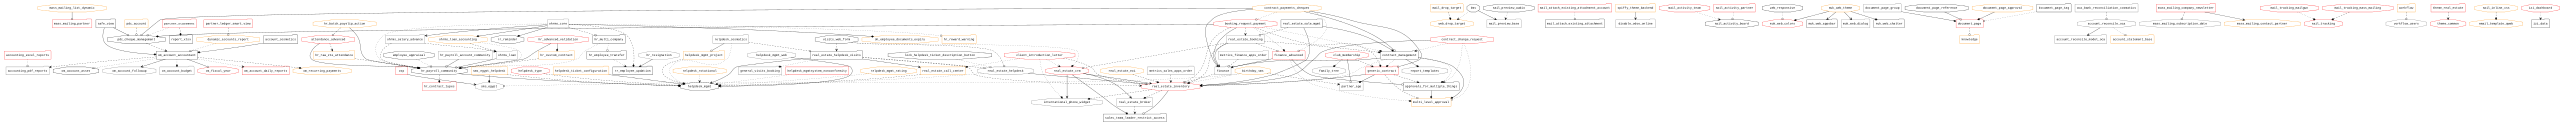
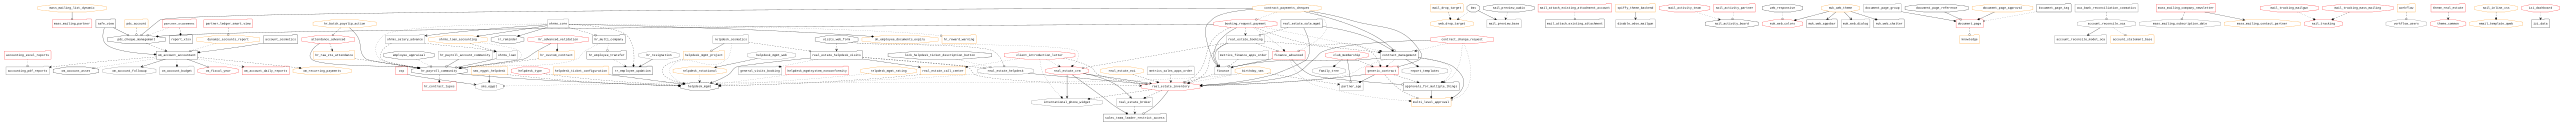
  digraph {
    fontname="Liberation Mono"
    node [color=red fontname="Liberation Mono" shape=folder]
    edge [arrowhead=odot fontname="Liberation Mono" style=solid]
    mass_mailing_list_dynamic [color=darkorange shape=octagon]
    mass_mailing_partner
    pdc_cheque_management [color=black shape=octagon]
    om_account_accountant [color=black]
    om_account_daily_reports
    om_recurring_payments [color=darkorange shape=octagon]
    accounting_pdf_reports [color=gray40]
    om_account_asset [color=black shape=octagon]
    om_account_followup [color=gray40 shape=octagon]
    om_account_budget [color=gray40]
    om_fiscal_year [shape=octagon]
    mail_drop_target [color=darkorange]
    web_drop_target [color=darkorange shape=octagon]
    helpdesk_rotational [color=darkorange shape=octagon]
    helpdesk_mgmt [color=black shape=octagon]
    hr_custom_contract [color=darkorange]
    hr_payroll_community [color=black shape=octagon]
    hr_contract_types
    sms_egypt [color=gray40 shape=octagon]
    otp
    mail_attach_existing_attachment [color=black]
    mail_attach_existing_attachment_account
    hr_payroll_account_community [color=gray40]
    mail_preview_audio [color=black shape=octagon]
    mail_preview_base [color=gray40]
    helpdesk_mgmtsystem_nonconformity
    spiffy_theme_backend [color=darkorange]
-   disable_odoo_online [color=gray40]
+   disable_odoo_online [color=gray40 label=disable_odoo_mailgun]
    mail_activity_team [shape=octagon]
    mail_activity_board [color=black shape=octagon]
    hr_advanced_validation [shape=octagon]
    attendance_advanced [shape=octagon]
    hr_raw_zte_attendance [color=darkorange]
    web_responsive [color=black shape=octagon]
    muk_web_colors [shape=octagon]
    client_introduction_letter [shape=octagon]
    international_phone_widget [color=gray40 shape=octagon]
    real_estate_crm [shape=octagon]
    real_estate_inventory [shape=octagon]
    real_estate_call_center [color=darkorange]
    sales_team_leader_restrict_access [color=black]
    real_estate_broker [color=gray40]
    sms_egypt_helpdesk [color=darkorange]
    approvals_for_multiple_things [color=black]
    multi_level_approval [color=darkorange]
    metrics_finance_apps_order [color=gray40]
    finance [color=gray40]
    account_cosmetics [color=black]
    real_estate_eoi [color=darkorange shape=octagon]
    ohrms_loan_accounting [color=darkorange shape=octagon]
    ohrms_loan [color=gray40]
    helpdesk_mgmt_rating [color=darkorange shape=octagon]
    real_estate_sale_mgmt [color=black]
    contract_management [color=black]
    real_estate_booking [color=gray40]
    report_templates [color=gray40 shape=octagon]
    generic_contract
    finance_advanced
    partner_age [color=gray40]
    document_page_group [color=gray40]
    document_page
    knowledge [color=darkorange]
    birthday_sms [color=darkorange shape=octagon]
    dynamic_accounts_report [color=darkorange shape=octagon]
    safe_view [color=black]
    oca_bank_reconciliation_cosmatics [color=gray40]
    account_reconcile_oca [color=gray40 shape=octagon]
    account_reconcile_model_oca [color=gray40]
    account_statement_base [color=darkorange]
    mass_mailing_subscription_date [color=gray40 shape=octagon]
    mass_mailing_company_newsletter
    mass_mailing_contact_partner [color=darkorange shape=octagon]
    mail_tracking_mailgun [shape=octagon]
    mail_tracking [shape=octagon]
    hr_employee_transfer [color=black]
    hr_employee_updation [color=black]
    ohrms_core [color=gray40]
    hr_multi_company [color=black]
    oh_employee_documents_expiry [color=darkorange shape=octagon]
    hr_reward_warning [color=darkorange]
    hr_reminder [color=black shape=octagon]
    ohrms_salary_advance [color=gray40]
    helpdesk_cosmatics [color=gray40]
    real_estate_helpdesk_visits [color=black]
    helpdesk_mgmt_project [color=darkorange]
    general_visits_booking [color=gray40]
    real_estate_helpdesk [color=gray40 shape=octagon]
    helpdesk_type [shape=octagon]
    employee_appraisal [color=black shape=octagon]
    partner_statement
    report_xlsx [color=black]
    dms [color=black shape=octagon]
    booking_request_payment [shape=octagon]
    document_page_reference [color=black shape=octagon]
    document_page_approval [color=darkorange shape=octagon]
    partner_ledger_smart_view
    helpdesk_ticket_configuration [color=darkorange]
    accounting_excel_reports
    pdc_account [color=darkorange]
    club_membership [shape=octagon]
    family_tree [color=gray40 shape=octagon]
    helpdesk_mgmt_web [color=gray40 shape=octagon]
    document_page_tag [color=black]
    mail_activity_partner
    workflow [color=darkorange]
    workflow_users [color=gray40 shape=octagon]
    contract_payments_cheques [color=darkorange shape=octagon]
    theme_common [shape=octagon]
    theme_real_estate
    mail_inline_css [color=darkorange shape=octagon]
    email_template_qweb [color=darkorange shape=octagon]
    contract_change_request [shape=octagon]
    hr_resignation [color=gray40 shape=octagon]
    metrics_sales_apps_order [color=gray40]
    lock_helpdesk_ticket_description_button [color=black shape=octagon]
    izi_dashboard [shape=octagon]
    izi_data [color=black]
    visits_web_form [color=black shape=octagon]
    mail_tracking_mass_mailing [shape=octagon]
    muk_web_theme [color=darkorange shape=octagon]
    muk_web_appsbar [color=black]
    muk_web_dialog [color=gray40]
    muk_web_chatter [color=black]
    hr_batch_payslip_action [color=darkorange shape=octagon]
    mass_mailing_list_dynamic -> mass_mailing_partner
    pdc_cheque_management -> om_account_accountant [arrowhead=vee style=dashed]
    om_account_accountant -> om_account_daily_reports [arrowhead=vee style=dotted]
    om_account_accountant -> om_recurring_payments [arrowhead=diamond style=dashed]
    om_account_accountant -> accounting_pdf_reports [arrowhead=vee style=dashed]
    om_account_accountant -> om_account_asset [style=dotted]
    om_account_accountant -> om_account_followup [arrowhead=vee]
    om_account_accountant -> om_account_budget [arrowhead=diamond style=dotted]
    om_account_accountant -> om_fiscal_year
    mail_drop_target -> web_drop_target [arrowhead=diamond style=dashed]
    helpdesk_rotational -> helpdesk_mgmt [arrowhead=vee style=dotted]
    hr_custom_contract -> hr_payroll_community [arrowhead=vee style=dashed]
    hr_payroll_community -> helpdesk_mgmt [arrowhead=diamond]
    hr_payroll_community -> hr_contract_types [arrowhead=diamond style=dashed]
    otp -> sms_egypt [arrowhead=vee]
    mail_attach_existing_attachment_account -> mail_attach_existing_attachment [style=dotted]
    hr_payroll_account_community -> hr_payroll_community
    mail_preview_audio -> mail_preview_base [arrowhead=vee style=dotted]
    helpdesk_mgmtsystem_nonconformity -> helpdesk_mgmt [arrowhead=diamond style=dotted]
    spiffy_theme_backend -> disable_odoo_online [arrowhead=vee]
    mail_activity_team -> mail_activity_board [arrowhead=vee style=dotted]
    hr_advanced_validation -> hr_custom_contract [arrowhead=diamond]
    hr_advanced_validation -> hr_payroll_community
    attendance_advanced -> hr_payroll_community [arrowhead=diamond]
    attendance_advanced -> hr_raw_zte_attendance [arrowhead=vee style=dashed]
    hr_raw_zte_attendance -> hr_payroll_community [style=dashed]
    web_responsive -> muk_web_colors [style=dotted]
    client_introduction_letter -> international_phone_widget [arrowhead=diamond style=dotted]
    client_introduction_letter -> real_estate_crm [arrowhead=vee style=dotted]
    client_introduction_letter -> real_estate_inventory [style=dashed]
    client_introduction_letter -> real_estate_call_center [arrowhead=diamond style=dotted]
    real_estate_crm -> international_phone_widget [arrowhead=vee]
    real_estate_crm -> real_estate_inventory [arrowhead=vee]
    real_estate_crm -> sales_team_leader_restrict_access [arrowhead=diamond]
    real_estate_crm -> real_estate_broker [arrowhead=vee]
    real_estate_inventory -> international_phone_widget [arrowhead=diamond style=dashed]
    real_estate_inventory -> sales_team_leader_restrict_access
    real_estate_inventory -> real_estate_broker [arrowhead=diamond style=dashed]
    real_estate_call_center -> helpdesk_mgmt [arrowhead=vee style=dashed]
    real_estate_broker -> sales_team_leader_restrict_access [arrowhead=vee style=dashed]
    sms_egypt_helpdesk -> helpdesk_mgmt [arrowhead=vee style=dashed]
    sms_egypt_helpdesk -> sms_egypt [arrowhead=diamond]
    approvals_for_multiple_things -> multi_level_approval [arrowhead=diamond]
    metrics_finance_apps_order -> finance [style=dashed]
    finance -> real_estate_inventory [style=dashed]
    account_cosmetics -> om_account_accountant [arrowhead=diamond]
    real_estate_eoi -> real_estate_inventory [arrowhead=diamond style=dashed]
    ohrms_loan_accounting -> hr_payroll_community [style=dotted]
    ohrms_loan_accounting -> ohrms_loan [arrowhead=vee style=dashed]
    ohrms_loan -> hr_payroll_community
    helpdesk_mgmt_rating -> helpdesk_mgmt [arrowhead=vee style=dotted]
    real_estate_sale_mgmt -> real_estate_inventory [arrowhead=vee]
    real_estate_sale_mgmt -> contract_management [arrowhead=diamond]
    real_estate_sale_mgmt -> real_estate_booking [style=dashed]
    contract_management -> real_estate_inventory [arrowhead=vee style=dotted]
    contract_management -> approvals_for_multiple_things [arrowhead=diamond style=dotted]
    contract_management -> multi_level_approval [arrowhead=diamond]
    contract_management -> finance
    contract_management -> report_templates [arrowhead=diamond]
    contract_management -> generic_contract [arrowhead=diamond style=dotted]
    real_estate_booking -> real_estate_crm [style=dashed]
    real_estate_booking -> real_estate_inventory [style=dashed]
    real_estate_booking -> finance [arrowhead=vee]
    real_estate_booking -> contract_management [arrowhead=diamond style=dashed]
    real_estate_booking -> finance_advanced [style=dashed]
    generic_contract -> real_estate_inventory
    generic_contract -> approvals_for_multiple_things [arrowhead=vee style=dashed]
    generic_contract -> multi_level_approval [style=dashed]
    generic_contract -> partner_age [arrowhead=diamond]
    finance_advanced -> approvals_for_multiple_things
    finance_advanced -> multi_level_approval [arrowhead=diamond style=dotted]
    finance_advanced -> finance [arrowhead=vee]
    document_page_group -> document_page [arrowhead=diamond]
    document_page -> knowledge [style=dashed]
    birthday_sms -> sms_egypt [style=dotted]
    birthday_sms -> real_estate_inventory [arrowhead=diamond style=dotted]
    birthday_sms -> partner_age [arrowhead=vee style=dashed]
    dynamic_accounts_report -> om_account_accountant [style=dotted]
    safe_view -> pdc_cheque_management
    safe_view -> om_account_accountant [arrowhead=diamond]
    oca_bank_reconciliation_cosmatics -> account_reconcile_oca [style=dashed]
    account_reconcile_oca -> account_reconcile_model_oca [arrowhead=vee]
    account_reconcile_oca -> account_statement_base [style=dotted]
    mass_mailing_company_newsletter -> mass_mailing_subscription_date [style=dashed]
    mass_mailing_company_newsletter -> mass_mailing_contact_partner [arrowhead=vee]
    mail_tracking_mailgun -> mail_tracking [arrowhead=diamond style=dotted]
    hr_employee_transfer -> hr_employee_updation [arrowhead=vee style=dotted]
    ohrms_core -> hr_payroll_community [arrowhead=vee style=dotted]
    ohrms_core -> ohrms_loan_accounting [arrowhead=diamond]
    ohrms_core -> hr_employee_updation [arrowhead=diamond style=dashed]
    ohrms_core -> hr_multi_company [style=dashed]
    ohrms_core -> oh_employee_documents_expiry [arrowhead=diamond]
    ohrms_core -> hr_reward_warning [style=dotted]
    ohrms_core -> hr_reminder [arrowhead=diamond]
    ohrms_core -> ohrms_salary_advance [arrowhead=vee]
    hr_multi_company -> hr_payroll_community [style=dotted]
    hr_multi_company -> hr_employee_transfer [style=dotted]
    ohrms_salary_advance -> hr_payroll_community [arrowhead=diamond style=dashed]
    ohrms_salary_advance -> ohrms_loan [arrowhead=vee style=dashed]
    helpdesk_cosmatics -> helpdesk_mgmt [arrowhead=diamond style=dotted]
    helpdesk_cosmatics -> real_estate_helpdesk_visits [style=dashed]
    helpdesk_cosmatics -> helpdesk_mgmt_project
    real_estate_helpdesk_visits -> helpdesk_mgmt [arrowhead=vee]
    real_estate_helpdesk_visits -> real_estate_inventory [arrowhead=vee style=dashed]
    real_estate_helpdesk_visits -> real_estate_call_center [arrowhead=vee]
    real_estate_helpdesk_visits -> general_visits_booking [arrowhead=diamond style=dotted]
    real_estate_helpdesk_visits -> real_estate_helpdesk [style=dashed]
    helpdesk_mgmt_project -> helpdesk_mgmt [arrowhead=vee style=dashed]
    real_estate_helpdesk -> helpdesk_mgmt [style=dotted]
    real_estate_helpdesk -> real_estate_inventory
    helpdesk_type -> helpdesk_mgmt [arrowhead=diamond style=dashed]
    employee_appraisal -> hr_payroll_community [style=dotted]
    partner_statement -> pdc_cheque_management [style=dotted]
    partner_statement -> report_xlsx [arrowhead=diamond style=dashed]
    dms -> web_drop_target [arrowhead=vee style=dotted]
    dms -> mail_preview_base [arrowhead=vee]
    booking_request_payment -> pdc_cheque_management [arrowhead=diamond]
    booking_request_payment -> real_estate_inventory [style=dashed]
    booking_request_payment -> finance
    booking_request_payment -> contract_management [arrowhead=diamond style=dotted]
    booking_request_payment -> real_estate_booking [arrowhead=vee style=dashed]
    booking_request_payment -> generic_contract [arrowhead=diamond style=dashed]
    booking_request_payment -> finance_advanced [arrowhead=diamond style=dotted]
    document_page_reference -> document_page
    document_page_approval -> document_page [arrowhead=diamond]
    partner_ledger_smart_view -> dynamic_accounts_report [style=dashed]
    helpdesk_ticket_configuration -> helpdesk_mgmt
    accounting_excel_reports -> accounting_pdf_reports [style=dotted]
    pdc_account -> pdc_cheque_management [style=dashed]
    club_membership -> generic_contract [arrowhead=vee style=dashed]
    club_membership -> partner_age
    club_membership -> family_tree [arrowhead=diamond style=dashed]
-   helpdesk_mgmt_web -> helpdesk_mgmt [arrowhead=vee]
+   helpdesk_mgmt_web -> helpdesk_rotational [arrowhead=vee]
    document_page_tag -> document_page [style=dotted]
    mail_activity_partner -> mail_activity_board [style=dotted]
    workflow -> workflow_users [style=dashed]
    contract_payments_cheques -> pdc_cheque_management
    contract_payments_cheques -> finance [arrowhead=vee]
    contract_payments_cheques -> contract_management
    contract_payments_cheques -> generic_contract
    contract_payments_cheques -> finance_advanced [style=dotted]
    contract_payments_cheques -> booking_request_payment [style=dotted]
    theme_real_estate -> theme_common [arrowhead=vee style=dashed]
    mail_inline_css -> email_template_qweb [arrowhead=diamond style=dashed]
    contract_change_request -> real_estate_inventory [arrowhead=vee]
    contract_change_request -> approvals_for_multiple_things [arrowhead=vee style=dotted]
    contract_change_request -> multi_level_approval [style=dotted]
    contract_change_request -> contract_management [arrowhead=vee style=dotted]
    hr_resignation -> hr_employee_updation [arrowhead=vee]
    metrics_sales_apps_order -> real_estate_inventory [arrowhead=vee style=dashed]
    lock_helpdesk_ticket_description_button -> real_estate_helpdesk [style=dotted]
    izi_dashboard -> izi_data [arrowhead=vee style=dotted]
    visits_web_form -> real_estate_crm [arrowhead=diamond style=dotted]
    visits_web_form -> real_estate_helpdesk_visits [arrowhead=vee style=dashed]
    visits_web_form -> real_estate_helpdesk [style=dashed]
    mail_tracking_mass_mailing -> mail_tracking [arrowhead=diamond style=dashed]
    muk_web_theme -> muk_web_colors [arrowhead=diamond]
    muk_web_theme -> muk_web_appsbar [arrowhead=vee]
    muk_web_theme -> muk_web_dialog [arrowhead=vee]
    muk_web_theme -> muk_web_chatter [arrowhead=diamond]
    hr_batch_payslip_action -> hr_payroll_community [arrowhead=diamond]
    hr_batch_payslip_action -> attendance_advanced [style=dashed]
  }
